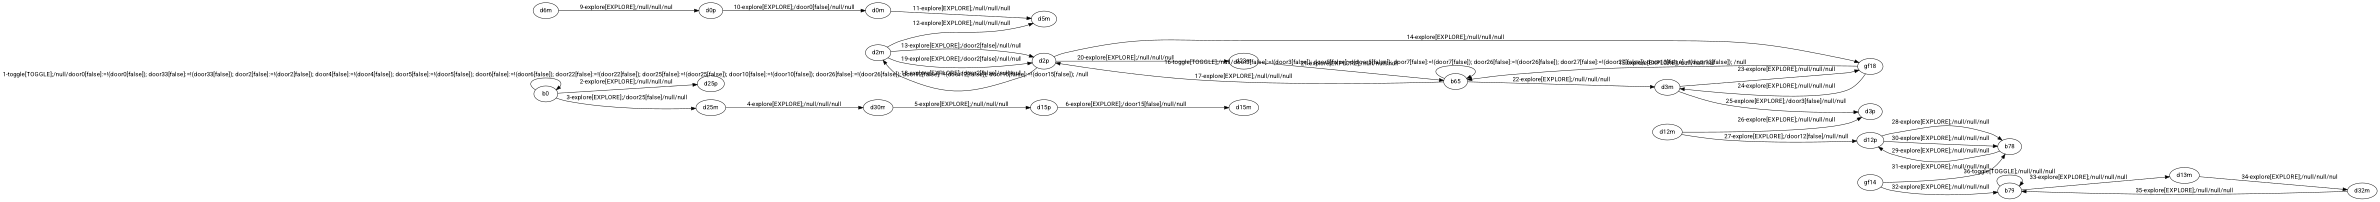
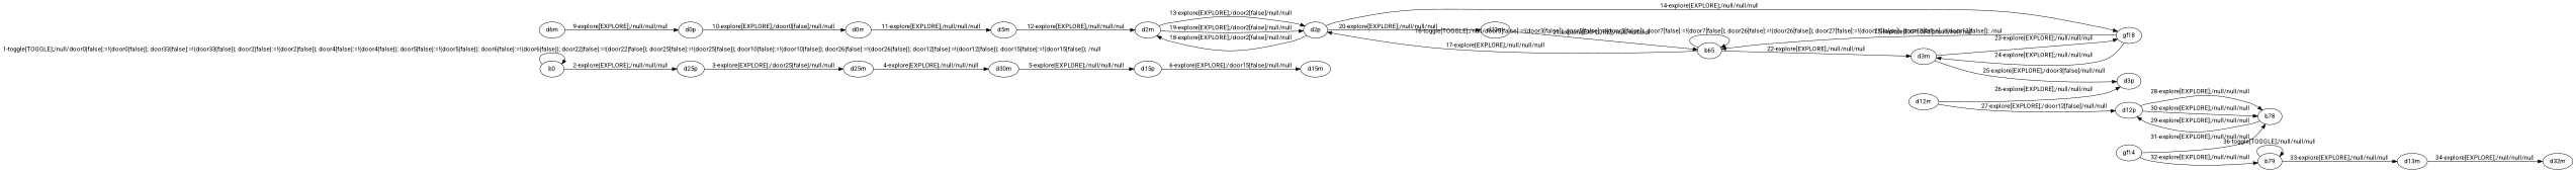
  digraph {
    fontname=Roboto
    rankdir=LR
    node [fontname=Roboto]
    edge [fontname=Roboto]
    b0
    d25p
    d25m
    d30m
    d15p
    d15m
    d6m
    d0p
    d0m
    n10 [label=d5m]
    d2m
    d2p
    gf18
    d23m
    b65
    d3m
    d3p
    d12m
    d12p
    b78
    gf14
    b79
    d13m
    d32m
    b0 -> b0 [label="1-toggle[TOGGLE];/null/door0[false]:=!(door0[false]); door33[false]:=!(door33[false]); door2[false]:=!(door2[false]); door4[false]:=!(door4[false]); door5[false]:=!(door5[false]); door6[false]:=!(door6[false]); door22[false]:=!(door22[false]); door25[false]:=!(door25[false]); door10[false]:=!(door10[false]); door26[false]:=!(door26[false]); door12[false]:=!(door12[false]); door15[false]:=!(door15[false]); /null"]
    b0 -> d25p [label="2-explore[EXPLORE];/null/null/null"]
-   b0 -> d25m [label="3-explore[EXPLORE];/door25[false]/null/null"]
+   d25p -> d25m [label="3-explore[EXPLORE];/door25[false]/null/null"]
    d25m -> d30m [label="4-explore[EXPLORE];/null/null/null"]
    d30m -> d15p [label="5-explore[EXPLORE];/null/null/null"]
    d15p -> d15m [label="6-explore[EXPLORE];/door15[false]/null/null"]
    d6m -> d0p [label="9-explore[EXPLORE];/null/null/null"]
    d0p -> d0m [label="10-explore[EXPLORE];/door0[false]/null/null"]
    d0m -> n10 [label="11-explore[EXPLORE];/null/null/null"]
-   d2m -> n10 [label="12-explore[EXPLORE];/null/null/null"]
+   n10 -> d2m [label="12-explore[EXPLORE];/null/null/null"]
    d2m -> d2p [label="13-explore[EXPLORE];/door2[false]/null/null"]
    d2m -> d2p [label="19-explore[EXPLORE];/door2[false]/null/null"]
    d2p -> d2m [label="18-explore[EXPLORE];/door2[false]/null/null"]
    d2p -> gf18 [label="14-explore[EXPLORE];/null/null/null"]
    d2p -> d23m [label="20-explore[EXPLORE];/null/null/null"]
    gf18 -> b65 [label="15-explore[EXPLORE];/null/null/null"]
    gf18 -> d3m [label="24-explore[EXPLORE];/null/null/null"]
    d23m -> b65 [label="21-explore[EXPLORE];/null/null/null"]
    b65 -> d2p [label="17-explore[EXPLORE];/null/null/null"]
    b65 -> b65 [label="16-toggle[TOGGLE];/null/door3[false]:=!(door3[false]); door5[false]:=!(door5[false]); door7[false]:=!(door7[false]); door26[false]:=!(door26[false]); door27[false]:=!(door27[false]); door13[false]:=!(door13[false]); /null"]
    b65 -> d3m [label="22-explore[EXPLORE];/null/null/null"]
    d3m -> gf18 [label="23-explore[EXPLORE];/null/null/null"]
    d3m -> d3p [label="25-explore[EXPLORE];/door3[false]/null/null"]
    d12m -> d3p [label="26-explore[EXPLORE];/null/null/null"]
    d12m -> d12p [label="27-explore[EXPLORE];/door12[false]/null/null"]
    d12p -> b78 [label="28-explore[EXPLORE];/null/null/null"]
    d12p -> b78 [label="30-explore[EXPLORE];/null/null/null"]
    b78 -> d12p [label="29-explore[EXPLORE];/null/null/null"]
    gf14 -> b78 [label="31-explore[EXPLORE];/null/null/null"]
    gf14 -> b79 [label="32-explore[EXPLORE];/null/null/null"]
    b79 -> b79 [label="36-toggle[TOGGLE];/null/null/null"]
    b79 -> d13m [label="33-explore[EXPLORE];/null/null/null"]
    d13m -> d32m [label="34-explore[EXPLORE];/null/null/null"]
-   d32m -> b79 [label="35-explore[EXPLORE];/null/null/null"]
  }
